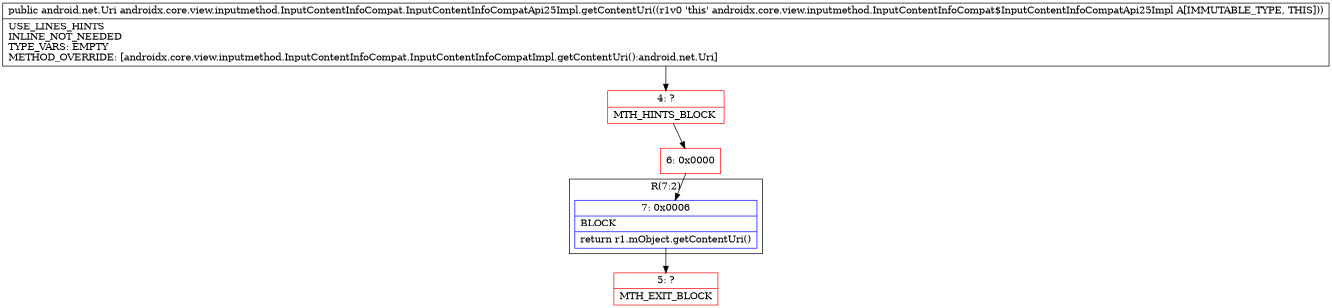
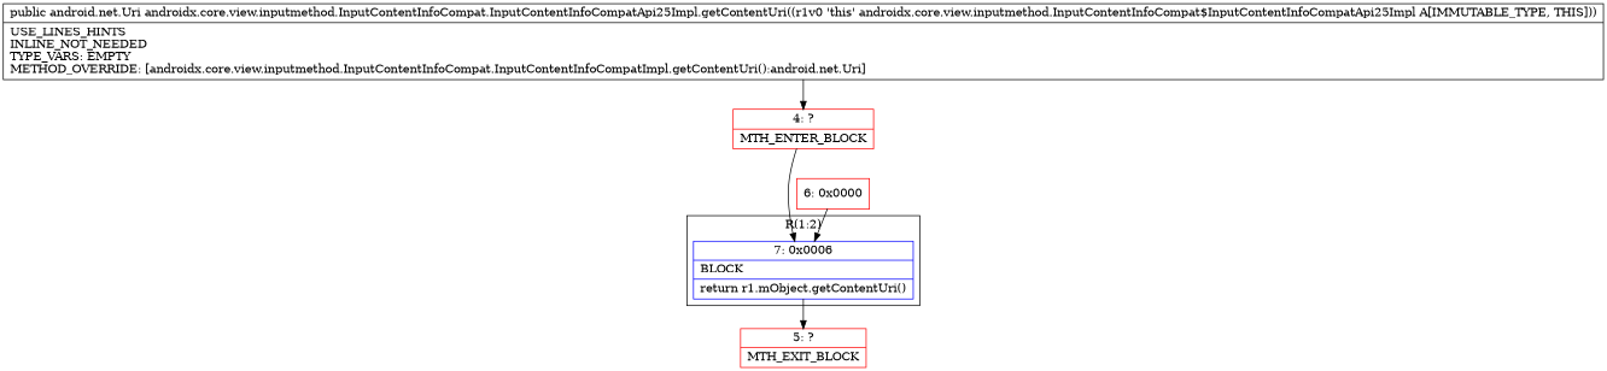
  digraph {
    node [color=red shape=record]
    n1 [color=blue label="{7\:\ 0x0006|BLOCK\l|return r1.mObject.getContentUri()\l}"]
    n2 [label="{5\:\ ?|MTH_EXIT_BLOCK\l}"]
-   n3 [label="{4\:\ ?|MTH_HINTS_BLOCK\l}"]
+   n3 [label="{4\:\ ?|MTH_ENTER_BLOCK\l}"]
    n4 [label="{6\:\ 0x0000}"]
    n5 [label="{public android.net.Uri androidx.core.view.inputmethod.InputContentInfoCompat.InputContentInfoCompatApi25Impl.getContentUri((r1v0 'this' androidx.core.view.inputmethod.InputContentInfoCompat$InputContentInfoCompatApi25Impl A[IMMUTABLE_TYPE, THIS]))  | USE_LINES_HINTS\lINLINE_NOT_NEEDED\lTYPE_VARS: EMPTY\lMETHOD_OVERRIDE: [androidx.core.view.inputmethod.InputContentInfoCompat.InputContentInfoCompatImpl.getContentUri():android.net.Uri]\l}" color=""]
    subgraph cluster_1 {
-     label="R(7:2)"
+     label="R(1:2)"
      n1
    }
    n1 -> n2
-   n3 -> n4
+   n3 -> n1
    n4 -> n1
    n5 -> n3
  }
